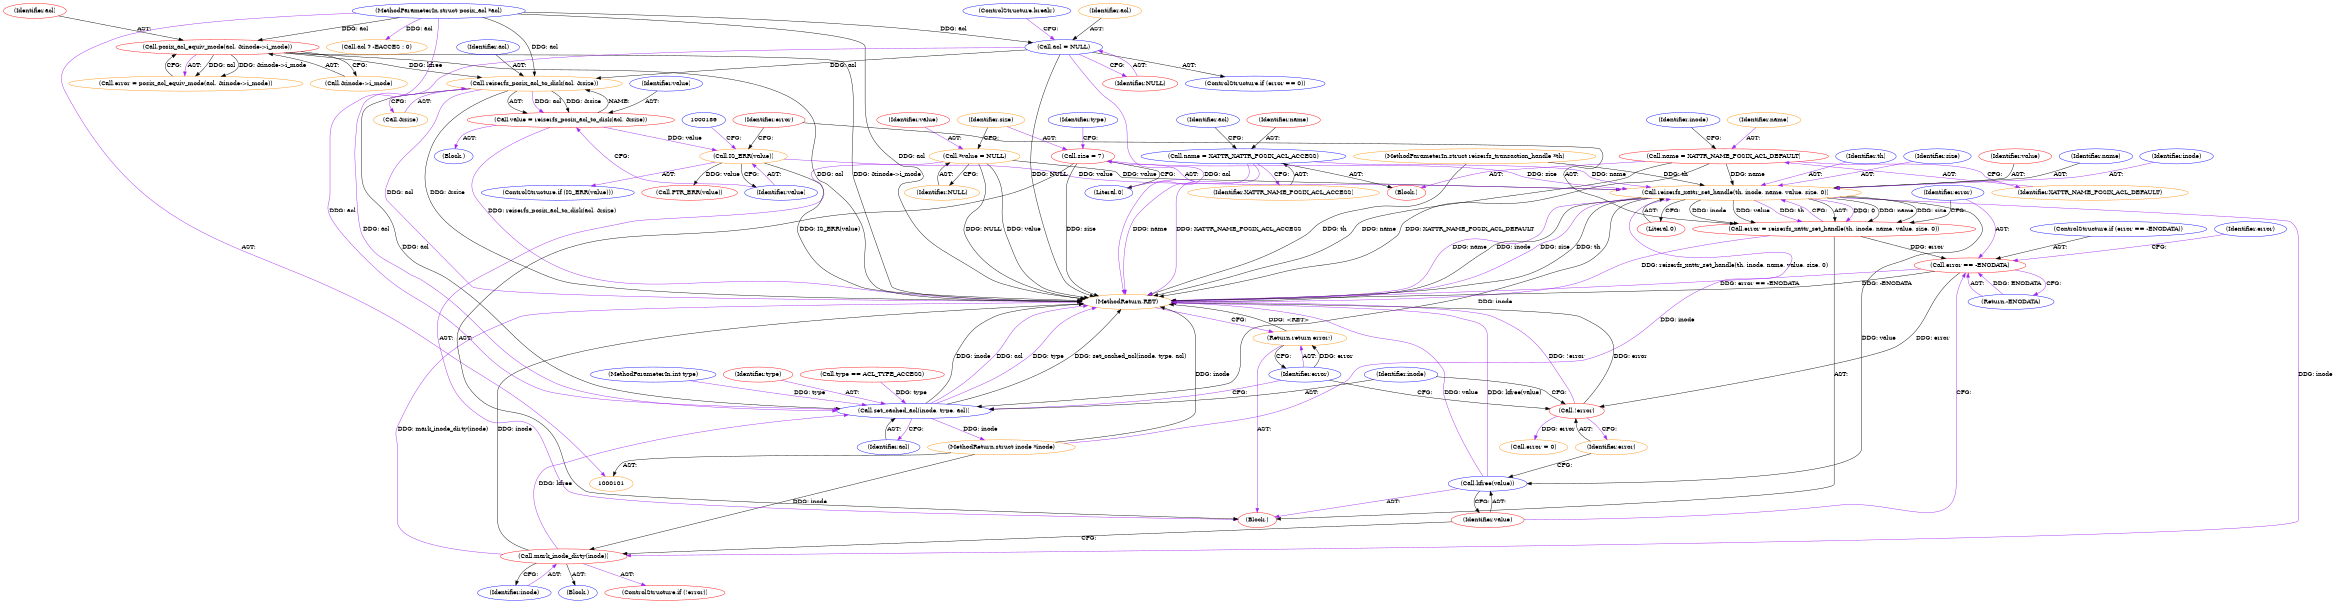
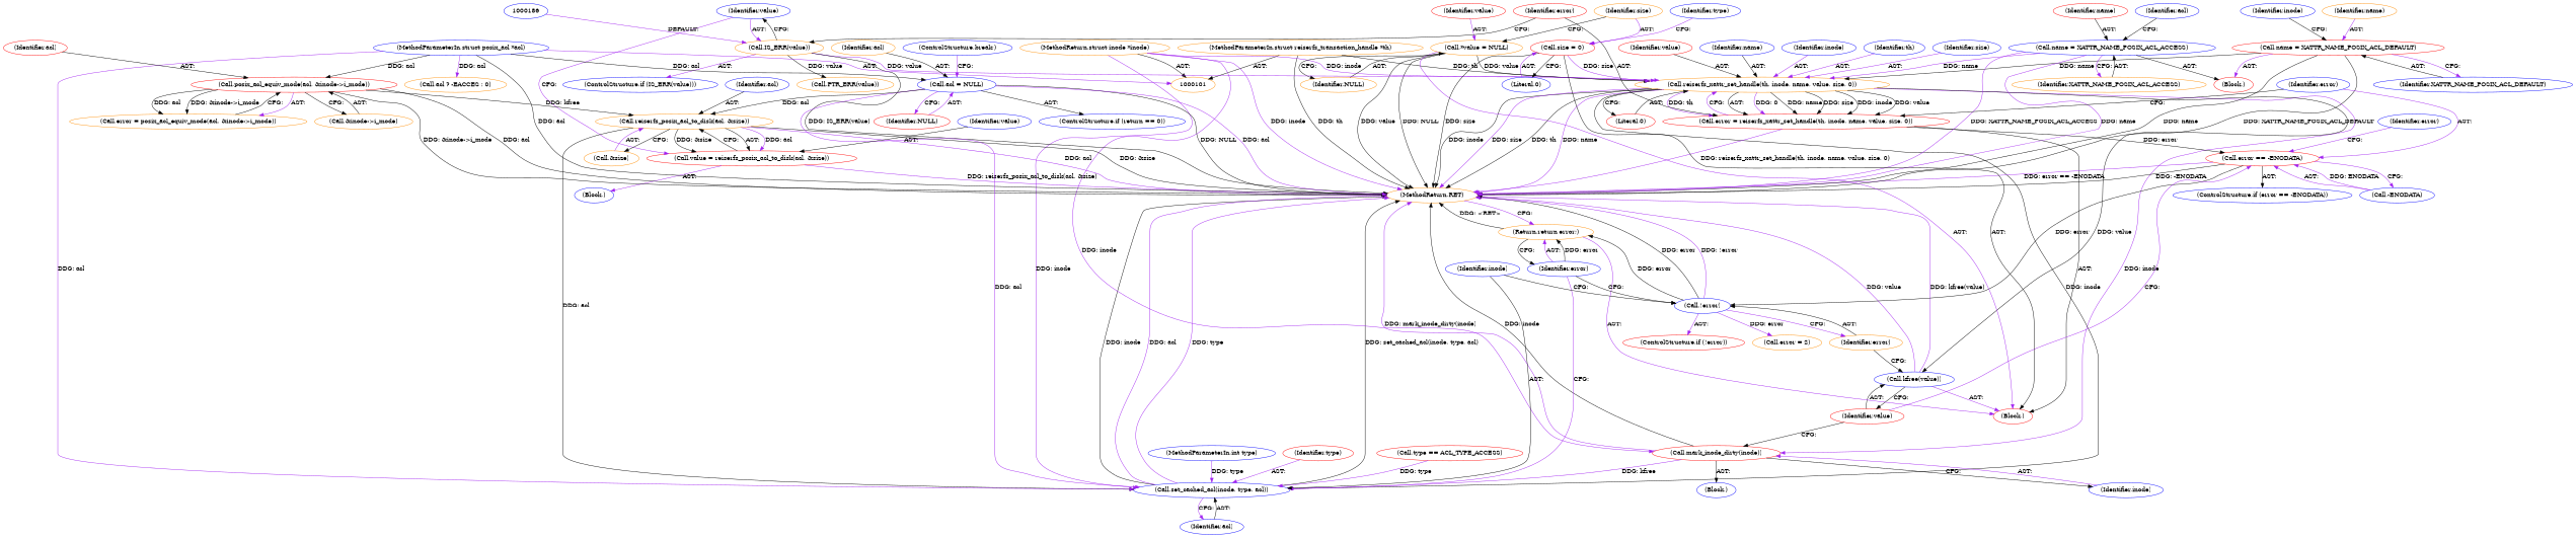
  digraph {
    node [color=blue]
    edge [color=black]
    n1 [color=darkorange label="(Call,reiserfs_xattr_set_handle(th, inode, name, value, size, 0))"]
    n2 [color=red label="(Call,error = reiserfs_xattr_set_handle(th, inode, name, value, size, 0))"]
    n3 [color=red label="(Call,mark_inode_dirty(inode))"]
    n4 [label="(Call,set_cached_acl(inode, type, acl))"]
    n5 [label="(Call,kfree(value))"]
    n6 [color=darkorange label="(MethodReturn,RET)"]
    n7 [color=red label="(Literal,0)"]
    n8 [color=red label="(Block,)"]
    n9 [color=red label="(Call,error == -ENODATA)"]
    n10 [label="(Identifier,inode)"]
    n11 [label="(Block,)"]
    n12 [label="(Identifier,acl)"]
    n13 [color=red label="(Identifier,value)"]
    n14 [color=darkorange label="(Return,return error;)"]
    n15 [color=darkorange label="(MethodParameterIn,struct reiserfs_transaction_handle *th)"]
    1000101 [color=darkorange]
    n17 [color=darkorange label="(MethodReturn,struct inode *inode)"]
    n18 [color=red label="(Call,name = XATTR_NAME_POSIX_ACL_DEFAULT)"]
-   n19 [color=darkorange label="(Identifier,XATTR_NAME_POSIX_ACL_DEFAULT)"]
+   n19 [label="(Identifier,XATTR_NAME_POSIX_ACL_DEFAULT)"]
    n20 [color=red label="(Block,)"]
-   n21 [label="(Call,name = XATTR_XATTR_POSIX_ACL_ACCESS)"]
+   n21 [label="(Call,name = XATTR_NAME_POSIX_ACL_ACCESS)"]
    n22 [color=darkorange label="(Identifier,XATTR_NAME_POSIX_ACL_ACCESS)"]
    n23 [color=darkorange label="(Call,*value = NULL)"]
    n24 [color=darkorange label="(Identifier,NULL)"]
    n25 [color=darkorange label="(Call,IS_ERR(value))"]
    n26 [label="(ControlStructure,if (IS_ERR(value)))"]
-   n27 [color=red label="(Call,PTR_ERR(value))"]
+   n27 [color=darkorange label="(Call,PTR_ERR(value))"]
    n28 [label="(Identifier,value)"]
    n29 [color=red label="(Call,value = reiserfs_posix_acl_to_disk(acl, &size))"]
    n30 [color=darkorange label="(Call,reiserfs_posix_acl_to_disk(acl, &size))"]
    n31 [label="(Block,)"]
    n32 [color=darkorange label="(Call,&size)"]
    n33 [color=red label="(Call,posix_acl_equiv_mode(acl, &inode->i_mode))"]
    n34 [color=darkorange label="(Call,error = posix_acl_equiv_mode(acl, &inode->i_mode))"]
    n35 [color=darkorange label="(Call,&inode->i_mode)"]
    n36 [label="(MethodParameterIn,struct posix_acl *acl)"]
    n37 [label="(Call,acl = NULL)"]
    n38 [color=darkorange label="(Call,acl ? -EACCES : 0)"]
    n39 [color=red label="(Identifier,NULL)"]
-   n40 [label="(ControlStructure,if (error == 0))"]
-   n41 [color=red label="(Call,size = 7)"]
+   n40 [label="(ControlStructure,if (return == 0))"]
+   n41 [color=red label="(Call,size = 0)"]
    n42 [label="(Literal,0)"]
-   n43 [color=red label="(Call,!error)"]
-   n44 [label="(Return,-ENODATA)"]
+   n43 [label="(Call,!error)"]
+   n44 [label="(Call,-ENODATA)"]
    n45 [label="(ControlStructure,if (error == -ENODATA))"]
    n46 [color=darkorange label="(Identifier,error)"]
    n47 [color=red label="(ControlStructure,if (!error))"]
-   n48 [color=darkorange label="(Call,error = 0)"]
+   n48 [color=darkorange label="(Call,error = 2)"]
    n49 [label="(Identifier,error)"]
    n50 [label="(MethodParameterIn,int type)"]
    n51 [label="(Identifier,acl)"]
    n52 [color=red label="(Identifier,value)"]
    n53 [color=darkorange label="(Identifier,acl)"]
    n54 [label="(Identifier,inode)"]
    n55 [color=red label="(Identifier,error)"]
    n56 [label="(Identifier,th)"]
    n57 [color=red label="(Identifier,acl)"]
    n58 [color=red label="(Identifier,name)"]
    n59 [color=darkorange label="(Identifier,name)"]
    n60 [color=darkorange label="(Identifier,size)"]
    n61 [label="(Identifier,type)"]
    n62 [label="(Identifier,value)"]
    n63 [label="(Identifier,size)"]
    n64 [label="(Identifier,inode)"]
    n65 [label="(Identifier,error)"]
    n66 [label="(Identifier,acl)"]
    n67 [label="(ControlStructure,break;)"]
    n68 [color=red label="(Identifier,value)"]
    n69 [label="(Identifier,error)"]
    n70 [color=red label="(Identifier,type)"]
    n71 [color=red label="(Call,type == ACL_TYPE_ACCESS)"]
    n72 [label="(Identifier,name)"]
    n73 [label="(Identifier,inode)"]
    1000186
    n1 -> n2 [label="AST: "]
    n1 -> n2 [color=purple label="DDG: 0"]
    n1 -> n2 [label="DDG: name"]
    n1 -> n2 [label="DDG: size"]
    n1 -> n2 [label="DDG: inode"]
    n1 -> n2 [label="DDG: value"]
    n1 -> n2 [color=purple label="DDG: th"]
    n1 -> n3 [color=purple label="DDG: inode"]
    n1 -> n4 [label="DDG: inode"]
    n1 -> n5 [label="DDG: value"]
    n1 -> n6 [color=purple label="DDG: name"]
    n1 -> n6 [label="DDG: inode"]
    n1 -> n6 [color=purple label="DDG: size"]
    n1 -> n6 [label="DDG: th"]
    n1 -> n7 [label="CFG: "]
    n2 -> n1 [color=purple label="CFG: "]
    n2 -> n6 [color=purple label="DDG: reiserfs_xattr_set_handle(th, inode, name, value, size, 0)"]
    n2 -> n8 [label="AST: "]
    n2 -> n9 [label="DDG: error"]
    n3 -> n4 [color=purple label="DDG: kfree"]
    n3 -> n6 [color=purple label="DDG: mark_inode_dirty(inode)"]
    n3 -> n6 [label="DDG: inode"]
    n3 -> n10 [label="CFG: "]
    n3 -> n11 [label="AST: "]
    n4 -> n6 [label="DDG: inode"]
    n4 -> n6 [color=purple label="DDG: acl"]
    n4 -> n6 [color=purple label="DDG: type"]
    n4 -> n6 [label="DDG: set_cached_acl(inode, type, acl)"]
    n4 -> n12 [color=purple label="CFG: "]
    n5 -> n6 [color=purple label="DDG: kfree(value)"]
    n5 -> n6 [color=purple label="DDG: value"]
    n5 -> n8 [color=purple label="AST: "]
    n5 -> n13 [label="CFG: "]
    n6 -> n14 [color=purple label="CFG: "]
    n7 -> n1 [label="AST: "]
    n9 -> n6 [color=purple label="DDG: error == -ENODATA"]
    n9 -> n6 [label="DDG: -ENODATA"]
    n9 -> n43 [label="DDG: error"]
    n9 -> n44 [color=purple label="CFG: "]
-   n45 -> n9 [label="AST: "]
+   n9 -> n45 [label="AST: "]
    n10 -> n3 [color=purple label="AST: "]
    n12 -> n4 [label="AST: "]
    n13 -> n3 [label="CFG: "]
    n13 -> n5 [label="AST: "]
    n13 -> n9 [color=purple label="CFG: "]
    n14 -> n6 [label="DDG: <RET>"]
    n14 -> n8 [color=purple label="AST: "]
    n14 -> n49 [label="CFG: "]
    n15 -> n1 [label="DDG: th"]
    n15 -> n6 [label="DDG: th"]
+   n15 -> 1000101 [label="AST: "]
    n17 -> n1 [color=purple label="DDG: inode"]
-   n17 -> n3 [label="DDG: inode"]
-   n4 -> n17 [color=purple label="DDG: inode"]
-   n17 -> n6 [label="DDG: inode"]
+   n17 -> n3 [color=purple label="DDG: inode"]
+   n17 -> n4 [color=purple label="DDG: inode"]
+   n17 -> n6 [color=purple label="DDG: inode"]
    n17 -> 1000101 [label="AST: "]
    n18 -> n1 [label="DDG: name"]
    n18 -> n6 [label="DDG: name"]
    n18 -> n6 [label="DDG: XATTR_NAME_POSIX_ACL_DEFAULT"]
    n18 -> n19 [color=purple label="CFG: "]
    n18 -> n20 [color=purple label="AST: "]
-   n19 -> n18 [color=purple label="AST: "]
+   n19 -> n18 [label="AST: "]
    n21 -> n1 [color=purple label="DDG: name"]
    n21 -> n6 [color=purple label="DDG: XATTR_NAME_POSIX_ACL_ACCESS"]
    n21 -> n6 [color=purple label="DDG: name"]
    n21 -> n20 [label="AST: "]
    n21 -> n22 [color=purple label="CFG: "]
    n22 -> n21 [label="AST: "]
    n23 -> n1 [label="DDG: value"]
    n23 -> n6 [label="DDG: value"]
    n23 -> n6 [label="DDG: NULL"]
    n23 -> n8 [color=purple label="AST: "]
    n23 -> n24 [label="CFG: "]
    n24 -> n23 [label="AST: "]
    n25 -> n1 [color=purple label="DDG: value"]
    n25 -> n6 [label="DDG: IS_ERR(value)"]
    n25 -> n26 [color=purple label="AST: "]
    n25 -> n27 [label="DDG: value"]
    n25 -> n28 [label="CFG: "]
    n28 -> n25 [color=purple label="AST: "]
    n28 -> n29 [color=purple label="CFG: "]
    n29 -> n6 [color=purple label="DDG: reiserfs_posix_acl_to_disk(acl, &size)"]
-   n29 -> n25 [color=purple label="DDG: value"]
-   n29 -> n30 [label="NAME: "]
+   n29 -> n30 [label="CFG: "]
    n29 -> n31 [color=purple label="AST: "]
    n30 -> n4 [label="DDG: acl"]
    n30 -> n6 [color=purple label="DDG: acl"]
    n30 -> n6 [label="DDG: &size"]
    n30 -> n29 [label="AST: "]
    n30 -> n29 [color=purple label="DDG: acl"]
    n30 -> n29 [label="DDG: &size"]
-   n30 -> n32 [color=purple label="CFG: "]
+   n30 -> n32 [label="CFG: "]
    n32 -> n30 [color=purple label="AST: "]
    n33 -> n6 [label="DDG: acl"]
    n33 -> n6 [label="DDG: &inode->i_mode"]
    n33 -> n30 [label="DDG: kfree"]
    n33 -> n34 [color=purple label="AST: "]
    n33 -> n34 [label="DDG: acl"]
    n33 -> n34 [label="DDG: &inode->i_mode"]
    n33 -> n35 [label="CFG: "]
    n34 -> n33 [label="CFG: "]
    n35 -> n33 [label="AST: "]
    n36 -> n4 [color=purple label="DDG: acl"]
    n36 -> n6 [label="DDG: acl"]
    n36 -> 1000101 [color=purple label="AST: "]
-   n36 -> n30 [label="DDG: acl"]
    n36 -> n33 [label="DDG: acl"]
    n36 -> n37 [label="DDG: acl"]
    n36 -> n38 [color=purple label="DDG: acl"]
    n37 -> n4 [color=purple label="DDG: acl"]
    n37 -> n6 [label="DDG: NULL"]
    n37 -> n6 [color=purple label="DDG: acl"]
    n37 -> n30 [label="DDG: acl"]
    n37 -> n39 [color=purple label="CFG: "]
    n37 -> n40 [label="AST: "]
    n39 -> n37 [color=purple label="AST: "]
    n41 -> n1 [color=purple label="DDG: size"]
    n41 -> n6 [label="DDG: size"]
    n41 -> n8 [label="AST: "]
    n41 -> n42 [label="CFG: "]
    n42 -> n41 [color=purple label="AST: "]
    n43 -> n6 [label="DDG: error"]
    n43 -> n6 [color=purple label="DDG: !error"]
+   n43 -> n14 [label="DDG: error"]
    n43 -> n46 [color=purple label="CFG: "]
-   n3 -> n47 [color=purple label="AST: "]
+   n43 -> n47 [color=purple label="AST: "]
    n43 -> n48 [color=purple label="DDG: error"]
    n44 -> n9 [color=purple label="AST: "]
    n44 -> n9 [color=purple label="DDG: ENODATA"]
    n46 -> n5 [label="CFG: "]
    n46 -> n43 [label="AST: "]
    n49 -> n4 [color=purple label="CFG: "]
    n49 -> n14 [color=purple label="AST: "]
    n49 -> n14 [label="DDG: error"]
    n49 -> n43 [label="CFG: "]
    n50 -> n4 [color=purple label="DDG: type"]
    n51 -> n21 [label="CFG: "]
    n52 -> n23 [color=purple label="AST: "]
    n53 -> n37 [label="AST: "]
    n54 -> n18 [label="CFG: "]
    n55 -> n2 [label="AST: "]
    n55 -> n25 [label="CFG: "]
    n56 -> n1 [color=purple label="AST: "]
    n57 -> n33 [label="AST: "]
    n58 -> n21 [label="AST: "]
    n59 -> n18 [color=purple label="AST: "]
    n60 -> n23 [label="CFG: "]
    n60 -> n41 [color=purple label="AST: "]
    n61 -> n41 [color=purple label="CFG: "]
    n62 -> n29 [label="AST: "]
    n63 -> n1 [color=purple label="AST: "]
    n64 -> n4 [label="AST: "]
    n64 -> n43 [label="CFG: "]
    n65 -> n2 [label="CFG: "]
    n65 -> n9 [color=purple label="AST: "]
    n66 -> n30 [label="AST: "]
    n67 -> n37 [color=purple label="CFG: "]
    n68 -> n1 [label="AST: "]
    n69 -> n9 [color=purple label="CFG: "]
    n70 -> n4 [color=purple label="AST: "]
    n71 -> n4 [color=purple label="DDG: type"]
    n72 -> n1 [label="AST: "]
    n73 -> n1 [color=purple label="AST: "]
-   1000186 -> n25 [color=purple label="CFG: "]
+   1000186 -> n25 [color=purple label="DEFAULT: "]
  }
